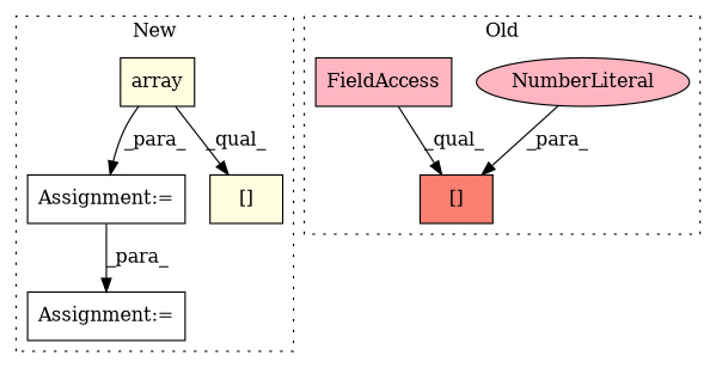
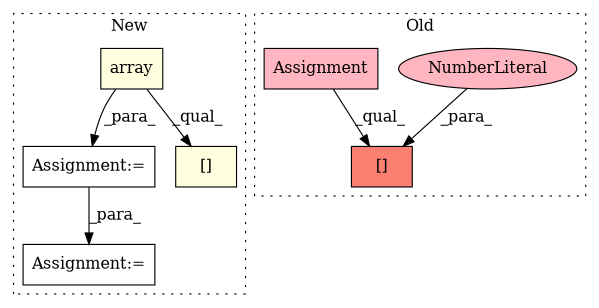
  digraph {
    node [a=7 l=1 shape=box style=filled fillcolor=lightyellow]
    n1 [a=32 l="6,1" label=array s="6657,6691"]
    n2 [label="Assignment:=" s=6973 fillcolor=white]
    n3 [label="Assignment:=" s=6640 fillcolor=white]
    n4 [a=2 l="47,2" label="[]" s="6651,6765"]
    n5 [a=2 l="17,1" label="[]" s="6554,6572" fillcolor=salmon]
    n6 [a=34 label=NumberLiteral s=6571 shape=ellipse fillcolor=lightpink]
-   n7 [a=22 l=16 label=FieldAccess s=6554 fillcolor=lightpink]
+   n7 [a=22 l=16 label=Assignment s=6554 fillcolor=lightpink]
    subgraph cluster_1 {
      label=New
      style=dotted
      n1
      n2
      n3
      n4
    }
    subgraph cluster_2 {
      label=Old
      style=dotted
      n5
      n6
      n7
    }
    n1 -> n3 [label=_para_]
    n1 -> n4 [label=_qual_]
    n3 -> n2 [label=_para_]
    n6 -> n5 [label=_para_]
    n7 -> n5 [label=_qual_]
  }
